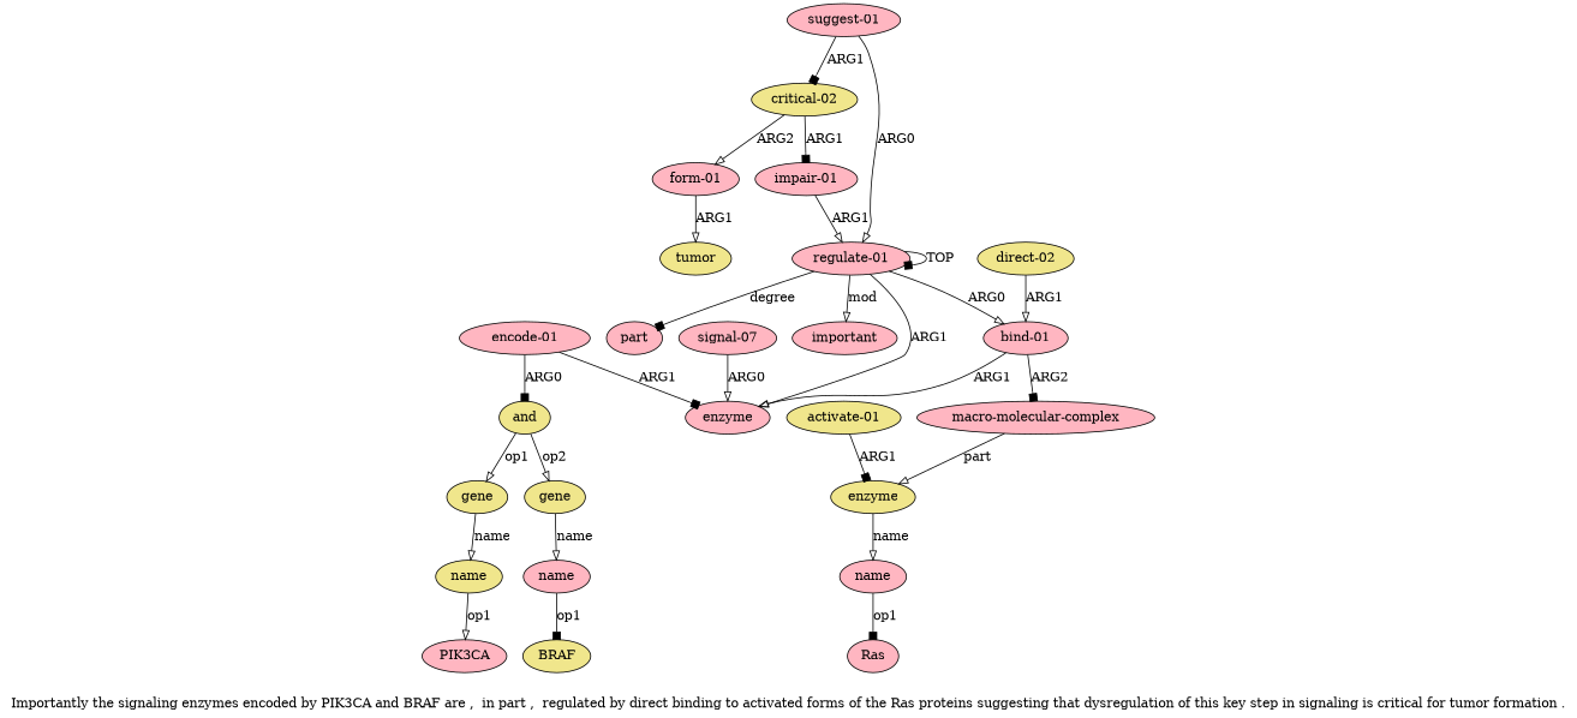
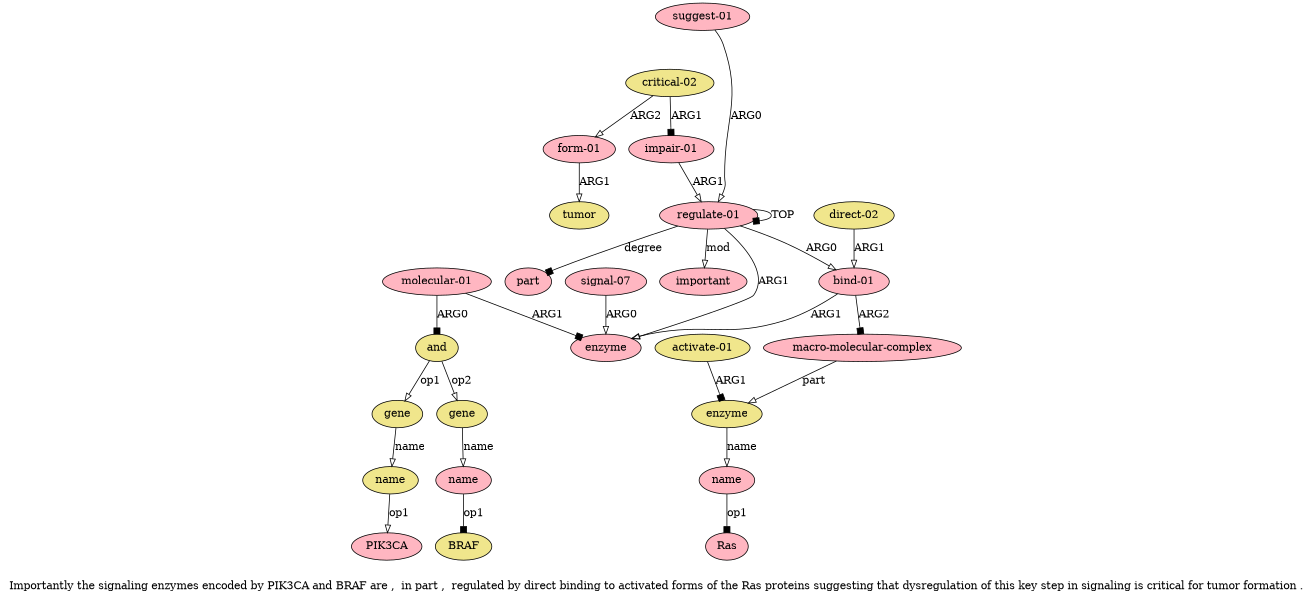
  digraph {
    label="Importantly the signaling enzymes encoded by PIK3CA and BRAF are ,  in part ,  regulated by direct binding to activated forms of the Ras proteins suggesting that dysregulation of this key step in signaling is critical for tumor formation ."
    node [color=black fillcolor=lightpink gold_ind=-1 gold_label=name style=filled test_ind=-1 test_label=name]
    edge [arrowhead=onormal color=black gold_label=ARG1 test_label=ARG1]
    n1 [gold_ind=20 gold_label="form-01" label="form-01" test_ind=20 test_label="form-01"]
    n2 [fillcolor=khaki gold_ind=21 gold_label=tumor label=tumor test_ind=21 test_label=tumor]
    n3 [gold_label=PIK3CA label=PIK3CA test_label=PIK3CA]
    n4 [gold_label=Ras label=Ras test_label=Ras]
    n5 [gold_ind=15 gold_label=part label=part test_ind=15 test_label=part]
    n6 [gold_ind=14 label=name test_ind=14]
    n7 [fillcolor=khaki gold_label=BRAF label=BRAF test_label=BRAF]
    n8 [gold_ind=17 gold_label="suggest-01" label="suggest-01" test_ind=17 test_label="suggest-01"]
    n9 [fillcolor=khaki gold_ind=18 gold_label="critical-02" label="critical-02" test_ind=18 test_label="critical-02"]
    n10 [gold_ind=0 gold_label="regulate-01" label="regulate-01" test_ind=0 test_label="regulate-01"]
    n11 [gold_ind=19 gold_label="impair-01" label="impair-01" test_ind=19 test_label="impair-01"]
    n12 [gold_ind=16 gold_label=important label=important test_ind=16 test_label=important]
    n13 [gold_ind=1 gold_label="bind-01" label="bind-01" test_ind=1 test_label="bind-01"]
    n14 [gold_ind=7 gold_label=enzyme label=enzyme test_ind=7 test_label=enzyme]
    n15 [gold_ind=2 gold_label="macro-molecular-complex" label="macro-molecular-complex" test_ind=2 test_label="macro-molecular-complex"]
    n16 [fillcolor=khaki gold_ind=11 gold_label=gene label=gene test_ind=11 test_label=gene]
    n17 [fillcolor=khaki gold_ind=12 label=name test_ind=12]
    n18 [fillcolor=khaki gold_ind=10 gold_label=and label=and test_ind=10 test_label=and]
    n19 [fillcolor=khaki gold_ind=13 gold_label=gene label=gene test_ind=13 test_label=gene]
    n20 [fillcolor=khaki gold_ind=3 gold_label=enzyme label=enzyme test_ind=3 test_label=enzyme]
    n21 [gold_ind=4 label=name test_ind=4]
    n22 [fillcolor=khaki gold_ind=5 gold_label="activate-01" label="activate-01" test_ind=5 test_label="activate-01"]
    n23 [fillcolor=khaki gold_ind=6 gold_label="direct-02" label="direct-02" test_ind=6 test_label="direct-02"]
-   n24 [gold_ind=9 gold_label="encode-01" label="encode-01" test_ind=9 test_label="encode-01"]
+   n24 [gold_ind=9 gold_label="encode-01" label="molecular-01" test_ind=9 test_label="encode-01"]
    n25 [gold_ind=8 gold_label="signal-07" label="signal-07" test_ind=8 test_label="signal-07"]
    n1 -> n2 [label=ARG1]
    n6 -> n7 [arrowhead=box gold_label=op1 label=op1 test_label=op1]
-   n8 -> n9 [arrowhead=box label=ARG1]
    n8 -> n10 [gold_label=ARG0 label=ARG0 test_label=ARG0]
    n9 -> n1 [gold_label=ARG2 label=ARG2 test_label=ARG2]
    n9 -> n11 [arrowhead=box label=ARG1]
    n10 -> n5 [arrowhead=box gold_label=degree label=degree test_label=degree]
    n10 -> n10 [arrowhead=box gold_label=TOP label=TOP test_label=TOP]
    n10 -> n12 [gold_label=mod label=mod test_label=mod]
    n10 -> n13 [gold_label=ARG0 label=ARG0 test_label=ARG0]
    n10 -> n14 [label=ARG1]
    n11 -> n10 [label=ARG1]
    n13 -> n14 [label=ARG1]
    n13 -> n15 [arrowhead=box gold_label=ARG2 label=ARG2 test_label=ARG2]
    n15 -> n20 [gold_label=part label=part test_label=part]
    n16 -> n17 [gold_label=name label=name test_label=name]
    n17 -> n3 [gold_label=op1 label=op1 test_label=op1]
    n18 -> n16 [gold_label=op1 label=op1 test_label=op1]
    n18 -> n19 [gold_label=op2 label=op2 test_label=op2]
    n19 -> n6 [gold_label=name label=name test_label=name]
    n20 -> n21 [gold_label=name label=name test_label=name]
    n21 -> n4 [arrowhead=box gold_label=op1 label=op1 test_label=op1]
    n22 -> n20 [arrowhead=box label=ARG1]
    n23 -> n13 [label=ARG1]
    n24 -> n14 [arrowhead=box label=ARG1]
    n24 -> n18 [arrowhead=box gold_label=ARG0 label=ARG0 test_label=ARG0]
    n25 -> n14 [gold_label=ARG0 label=ARG0 test_label=ARG0]
  }
